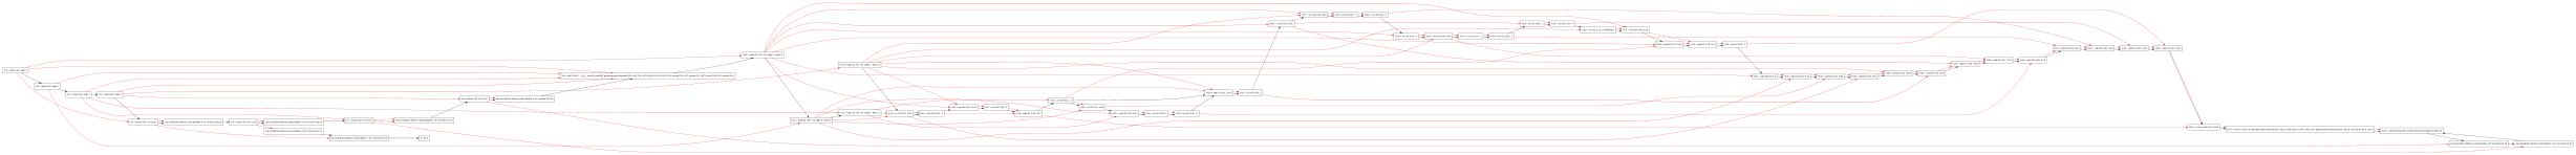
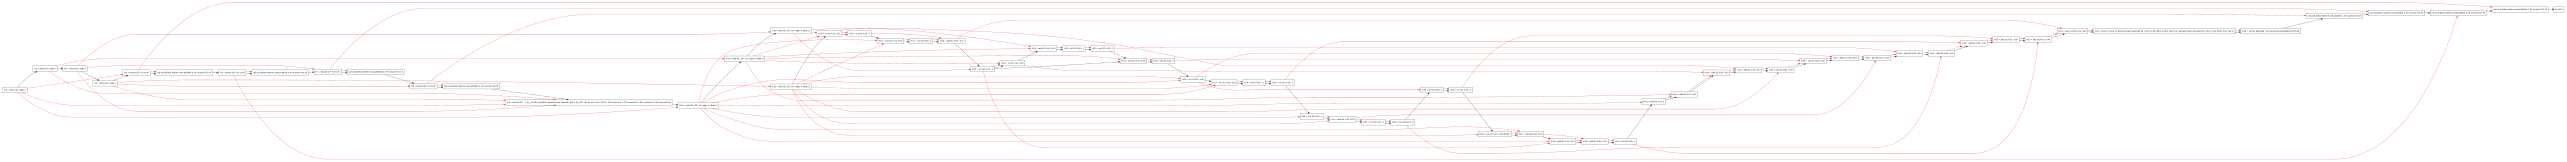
  digraph {
    fontname="Liberation Sans"
    rankdir=LR
    node [fontname="Liberation Sans" shape=record]
    edge [fontname="Liberation Sans" color=red]
    n1 [label="  %1 = alloca i32, align 4"]
    n2 [label="  %2 = alloca i32, align 4"]
    n3 [label="  %5 = bitcast i32* %1 to i8*"]
    n4 [label="  %9 = call i32 (i8*, ...) @__isoc99_scanf(i8* getelementptr inbounds ([12 x i8], [12 x i8]* @.str.2, i64 0, i64 0), i32* nonnull %1, i32* nonnull %2, i32* nonnull %3, i32* nonnull %4)"]
    n5 [label="  %10 = load i32, i32* %1, align 4, !tbaa !2"]
    n6 [label="  %3 = alloca i32, align 4"]
    n7 [label="  %11 = load i32, i32* %2, align 4, !tbaa !2"]
    n8 [label="  call void @llvm.lifetime.start.p0i8(i64 4, i8* nonnull %5) #5"]
    n9 [label="  call void @llvm.lifetime.end.p0i8(i64 4, i8* nonnull %5) #5"]
    n10 [label="  %16 = and i32 %13, %10"]
    n11 [label="  %26 = or i32 %13, %10"]
    n12 [label="%27 = xor i32 %13, %20"]
    n13 [label="  %30 = xor i32 %10, -1"]
    n14 [label="  %37 = and i32 %36, %10"]
    n15 [label="  %38 = add i32 %10, %19"]
    n16 [label="  %41 = add i32 %10, 5"]
    n17 [label="  %4 = alloca i32, align 4"]
    n18 [label="  %7 = bitcast i32* %3 to i8*"]
    n19 [label="  %12 = load i32, i32* %3, align 4, !tbaa !2"]
    n20 [label="  %6 = bitcast i32* %2 to i8*"]
    n21 [label="  call void @llvm.lifetime.start.p0i8(i64 4, i8* nonnull %6) #5"]
    n22 [label="  call void @llvm.lifetime.end.p0i8(i64 4, i8* nonnull %6) #5"]
    n23 [label="  %14 = or i32 %12, %11"]
    n24 [label="  %20 = or i32 %11, %19"]
    n25 [label="  %21 = and i32 %12, %11"]
    n26 [label="  %24 = and i32 %11, %19"]
    n27 [label="  %42 = add i32 %41, %11"]
    n28 [label="  %8 = bitcast i32* %4 to i8*"]
    n29 [label="  %13 = load i32, i32* %4, align 4, !tbaa !2"]
    n30 [label="  call void @llvm.lifetime.start.p0i8(i64 4, i8* nonnull %7) #5"]
    n31 [label="  call void @llvm.lifetime.end.p0i8(i64 4, i8* nonnull %7) #5"]
    n32 [label="  %19 = xor i32 %12, -1"]
    n33 [label="  call void @llvm.lifetime.start.p0i8(i64 4, i8* nonnull %8) #5"]
    n34 [label="  call void @llvm.lifetime.end.p0i8(i64 4, i8* nonnull %8) #5"]
    n35 [label="  %31 = and i32 %13, %30"]
    n36 [label="  %36 = xor i32 %13, 2147483647"]
    n37 [label="  %45 = sub i32 %44, %13"]
    n38 [label="  ret i32 0"]
    n39 [label="  %17 = xor i32 %16, -1"]
    n40 [label="  %34 = shl i32 %26, 2"]
    n41 [label="  %47 = add i32 %46, %26"]
    n42 [label="  %28 = shl i32 %27, 1"]
    n43 [label="  %39 = add i32 %38, %37"]
    n44 [label="  %15 = mul i32 %14, -2"]
    n45 [label="  %44 = add i32 %43, %14"]
    n46 [label="  %43 = add i32 %42, %20"]
    n47 [label="  %22 = shl i32 %21, 1"]
    n48 [label="  %25 = shl i32 %24, 2"]
    n49 [label="  %32 = xor i32 %31, -1"]
    n50 [label="  %48 = add i32 %47, %31"]
    n51 [label="  %46 = sub i32 %45, %25"]
    n52 [label="  %18 = add i32 %15, %17"]
    n53 [label="  %54 = icmp eq i32 %18, %53"]
    n54 [label="  %55 = select i1 %54, i8* getelementptr inbounds ([5 x i8], [5 x i8]* @str.3, i64 0, i64 0), i8* getelementptr inbounds ([4 x i8], [4 x i8]* @str, i64 0, i64 0)"]
    n55 [label="  %23 = xor i32 %22, -2"]
    n56 [label="  %49 = add i32 %48, %23"]
    n57 [label="  %50 = add i32 %49, %33"]
    n58 [label="  %35 = xor i32 %34, -4"]
    n59 [label="  %29 = xor i32 %28, -2"]
    n60 [label="  %51 = add i32 %50, %29"]
    n61 [label="  %52 = add i32 %51, %35"]
    n62 [label="  %33 = mul i32 %32, -5"]
    n63 [label="  %53 = add i32 %52, %40"]
    n64 [label="  %40 = shl i32 %39, 1"]
    n65 [label="  %56 = call i32 @puts(i8* nonnull dereferenceable(1) %55) #5"]
    n1 -> n2 [color=""]
    n1 -> n3
    n1 -> n4
    n1 -> n5
    n2 -> n4
    n2 -> n6 [color=""]
    n2 -> n7
    n3 -> n8 [color=""]
    n3 -> n8
    n3 -> n9
    n4 -> n5 [color=""]
    n5 -> n7 [color=""]
    n5 -> n10
    n5 -> n11
    n5 -> n12
    n5 -> n13
    n5 -> n14
    n5 -> n15
    n5 -> n16
    n6 -> n4
    n6 -> n17 [color=""]
    n6 -> n18
    n6 -> n19
    n7 -> n19 [color=""]
    n7 -> n23
    n7 -> n24
    n7 -> n25
    n7 -> n26
    n7 -> n27
    n8 -> n20 [color=""]
    n9 -> n38 [color=""]
    n10 -> n39 [color=""]
    n10 -> n39
    n11 -> n12 [color=""]
    n11 -> n40
    n11 -> n41
    n12 -> n42 [color=""]
    n12 -> n42
    n13 -> n35 [color=""]
    n13 -> n35
    n14 -> n15 [color=""]
    n14 -> n43
    n15 -> n43 [color=""]
    n15 -> n43
    n16 -> n27 [color=""]
    n16 -> n27
    n17 -> n3 [color=""]
    n17 -> n4
    n17 -> n28
    n17 -> n29
    n18 -> n30 [color=""]
    n18 -> n30
    n18 -> n31
    n19 -> n23
    n19 -> n25
    n19 -> n32
    n20 -> n21 [color=""]
    n20 -> n21
    n20 -> n22
    n21 -> n18 [color=""]
    n22 -> n9 [color=""]
    n23 -> n44 [color=""]
    n23 -> n44
    n23 -> n45
    n24 -> n25 [color=""]
    n24 -> n46
    n25 -> n47 [color=""]
    n25 -> n47
    n26 -> n48 [color=""]
    n26 -> n48
    n27 -> n46 [color=""]
    n27 -> n46
    n28 -> n33 [color=""]
    n28 -> n33
    n28 -> n34
    n29 -> n10
-   n29 -> n26
+   n29 -> n11
    n29 -> n12
    n29 -> n23 [color=""]
    n29 -> n35
    n29 -> n36
    n29 -> n37
    n30 -> n28 [color=""]
-   n31 -> n65 [color=""]
+   n31 -> n22 [color=""]
    n32 -> n15
    n32 -> n24 [color=""]
    n32 -> n24
    n32 -> n26 [color=black]
    n33 -> n4 [color=""]
    n34 -> n31 [color=""]
    n35 -> n49 [color=""]
    n35 -> n49
    n35 -> n50
    n36 -> n14 [color=""]
    n36 -> n14
    n37 -> n51 [color=""]
    n37 -> n51
    n39 -> n52 [color=""]
    n39 -> n52
    n40 -> n58 [color=""]
    n40 -> n58
    n41 -> n50 [color=""]
    n41 -> n50
    n42 -> n59 [color=""]
    n42 -> n59
    n43 -> n64 [color=""]
    n43 -> n64
    n44 -> n10 [color=""]
    n44 -> n52
    n45 -> n37 [color=""]
    n45 -> n37
    n46 -> n45 [color=""]
    n46 -> n45
    n47 -> n55 [color=""]
    n47 -> n55
    n48 -> n11 [color=""]
    n48 -> n51
    n49 -> n62 [color=""]
    n49 -> n62
    n50 -> n56 [color=""]
    n50 -> n56
    n51 -> n41 [color=""]
    n51 -> n41
    n52 -> n32 [color=""]
    n52 -> n53
    n53 -> n54 [color=""]
    n53 -> n54
    n54 -> n65 [color=""]
    n54 -> n65
    n55 -> n26 [color=""]
    n55 -> n56
    n56 -> n57 [color=""]
    n56 -> n57
    n57 -> n60 [color=""]
    n57 -> n60
    n58 -> n36 [color=""]
    n58 -> n61
    n59 -> n13 [color=""]
    n59 -> n60
    n60 -> n61 [color=""]
    n60 -> n61
    n61 -> n63 [color=""]
    n61 -> n63
    n62 -> n40 [color=""]
    n62 -> n57
    n63 -> n53 [color=""]
    n63 -> n53
    n64 -> n16 [color=""]
    n64 -> n63
    n65 -> n34 [color=""]
  }
